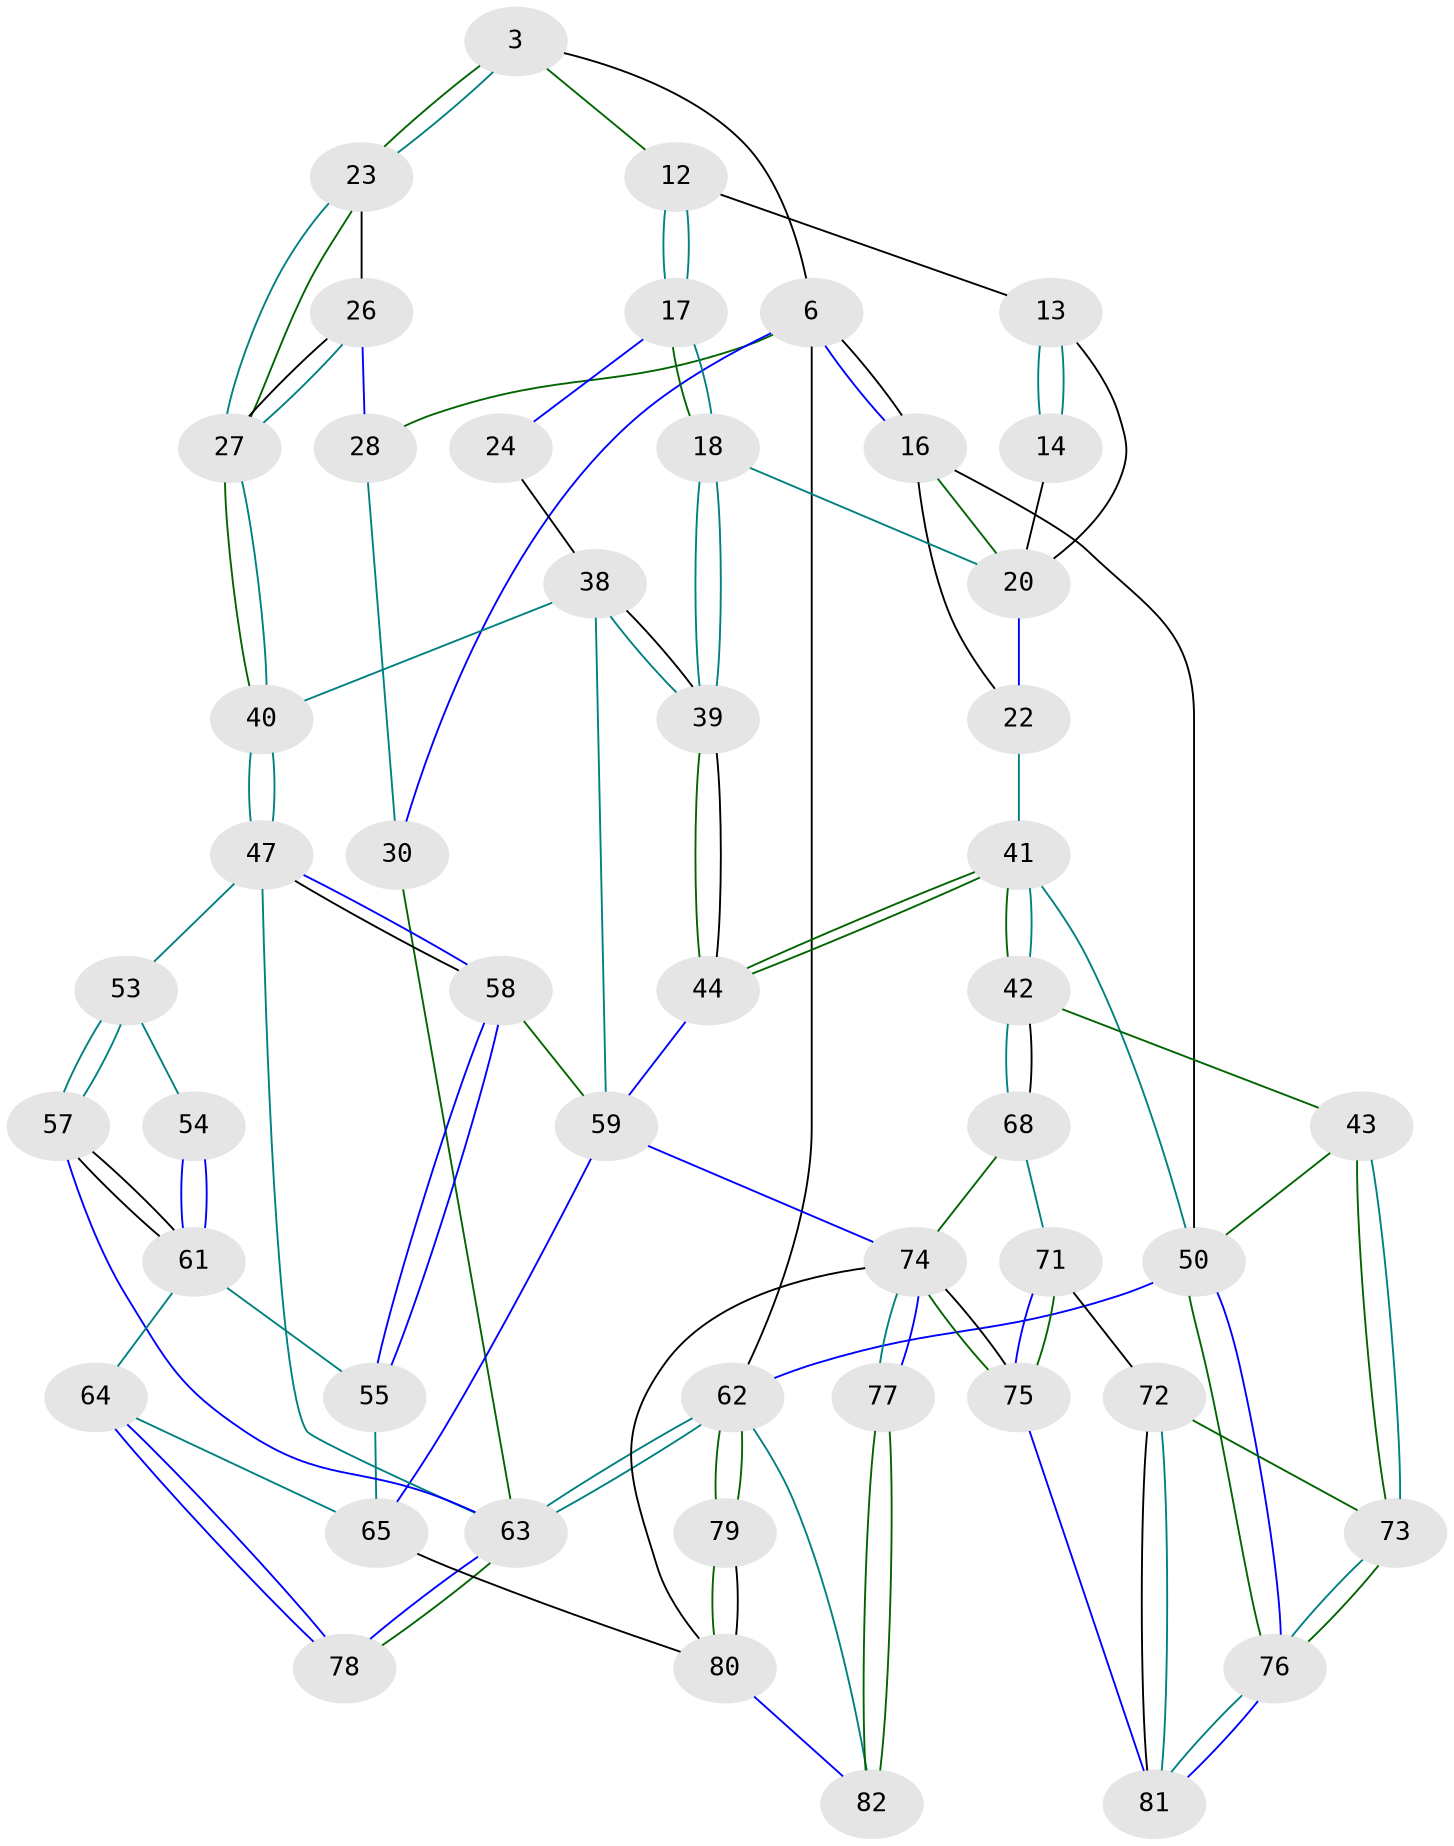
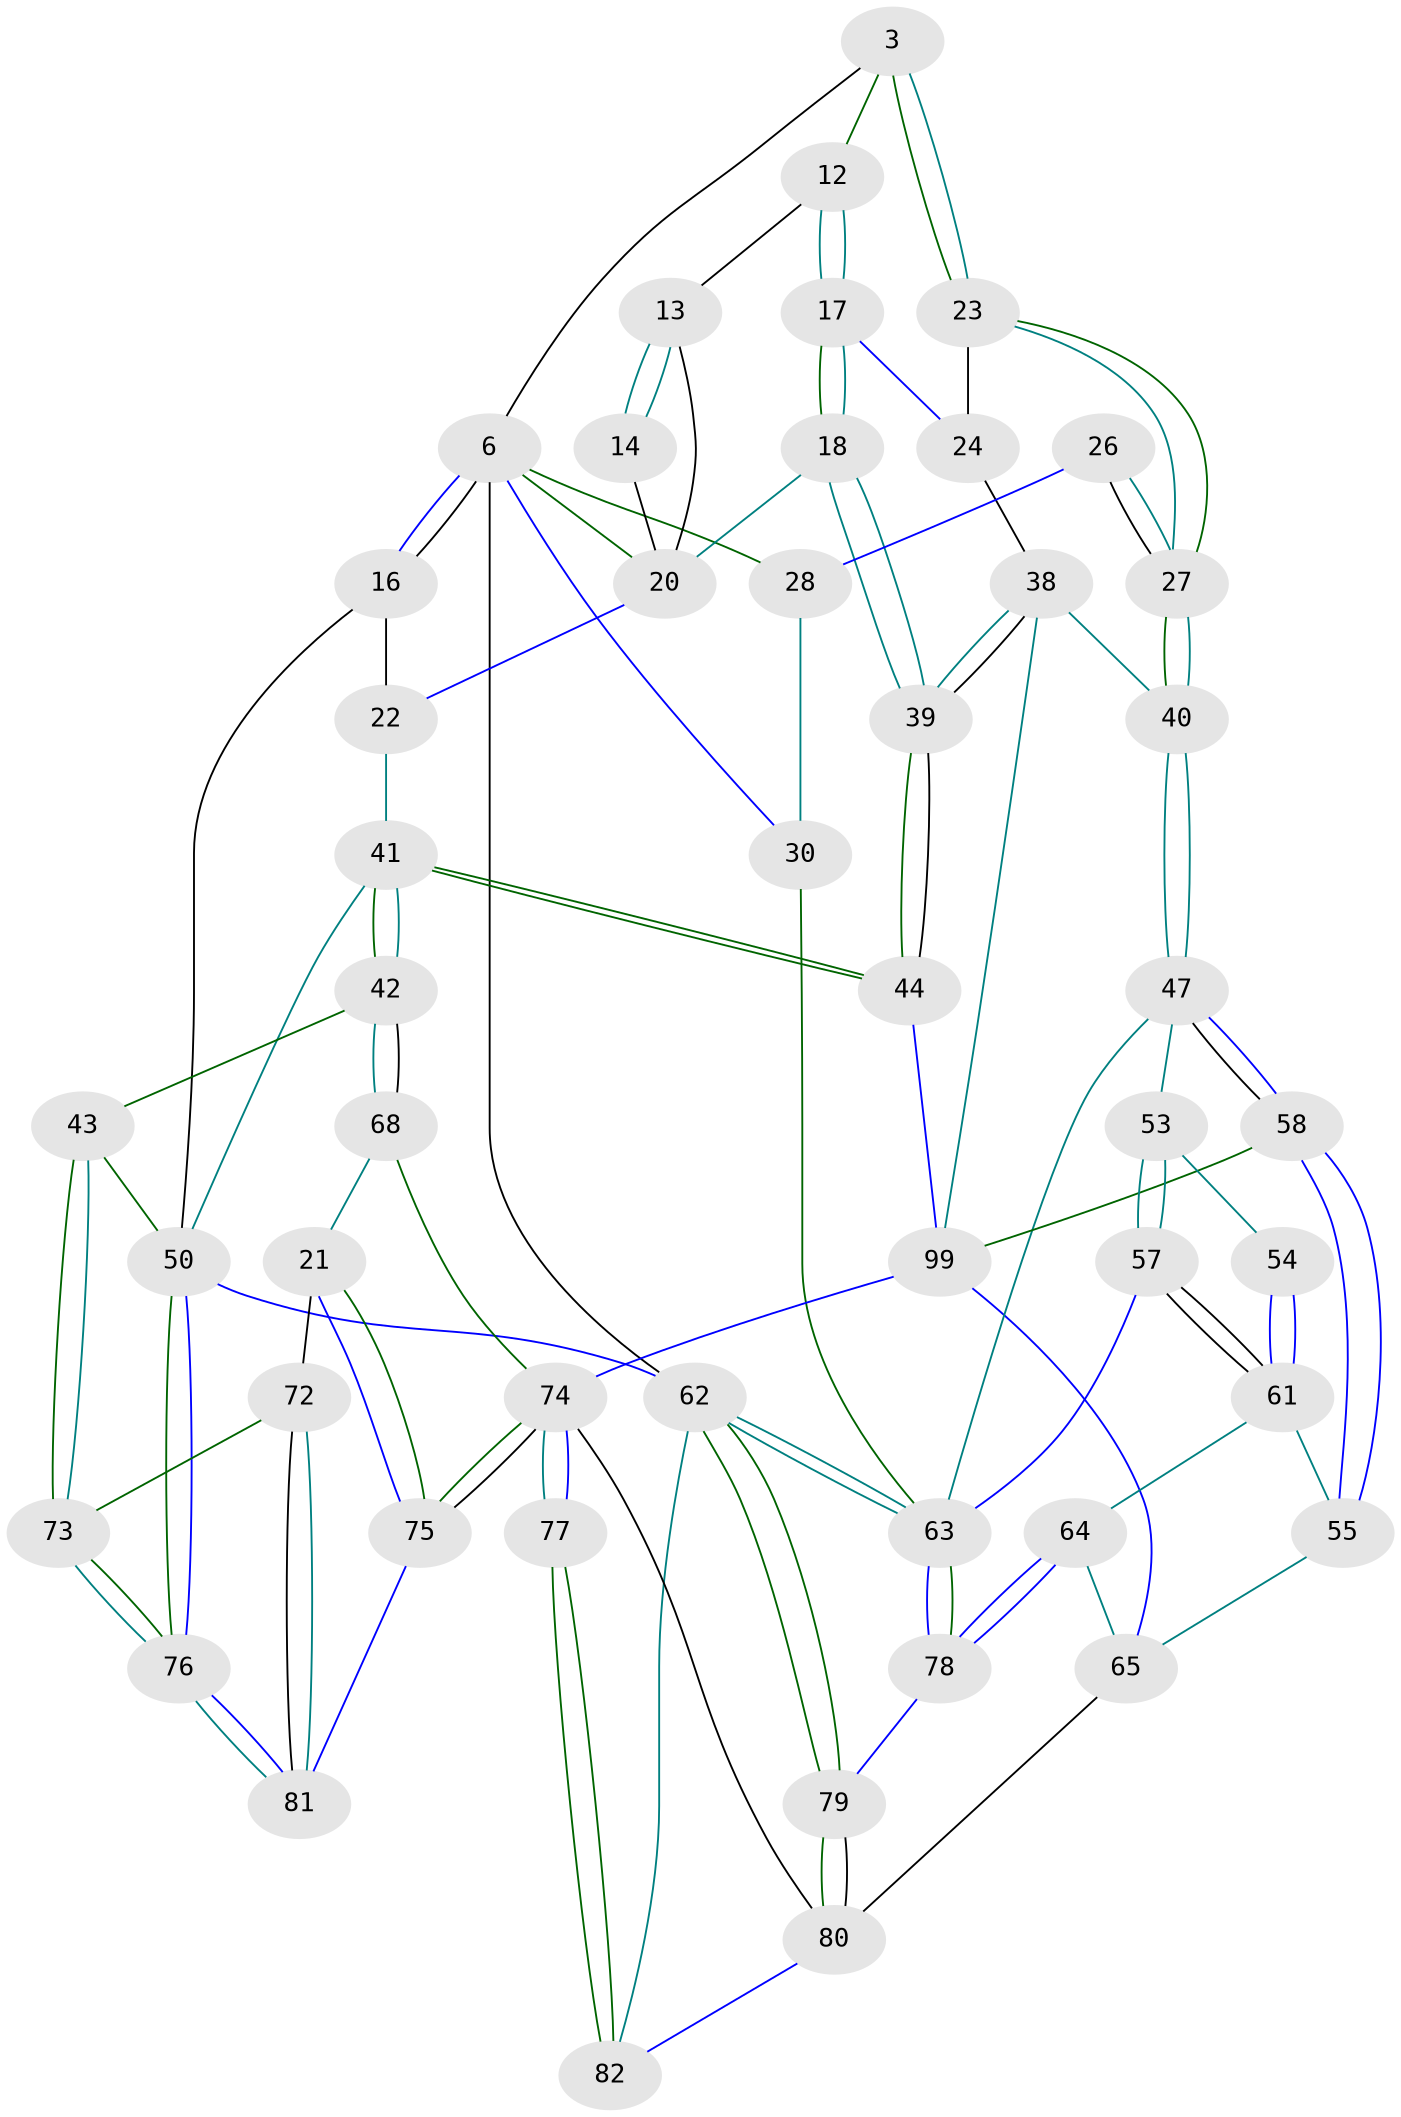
  graph {
    fontname="DejaVu Sans Mono"
    node [color=gray90 fontname="DejaVu Sans Mono" style=filled]
    edge [color=teal fontname="DejaVu Sans Mono"]
    6 [super="+5"]
    3
    12 [super="+2"]
    23
    16
    20 [super="+10+19+11"]
    28 [super="+25"]
    30 [super="+29"]
    62 [super="+51"]
    13 [super="+8+9"]
    17
    24
    27
    22 [super="+21+15"]
    50 [super="+36+35+32"]
    63 [super="+56+52+45"]
    79
    82
    14
    18
    41 [super="+33+34+31"]
    76
    39
    38 [super="+37"]
    44
    42
    40
-   59 [super="+58+49"]
+   59 [super="+58+49" label=99]
    26
    47 [super="+46"]
    78
    65 [super="+60"]
    74 [super="+70"]
    n34 [label=58]
    53
    43
    68
    73
-   71
+   71 [label=21]
    55
    54
    57
    81
    61
    64
    80 [super="+69"]
    75
    77
    72
    6 -- 16 [color=blue]
    6 -- 16 [color=black]
-   16 -- 20 [color=darkgreen]
+   6 -- 20 [color=darkgreen]
    6 -- 28 [color=darkgreen]
    6 -- 30 [color=blue]
    6 -- 62 [color=black weight=2]
    3 -- 6 [color=black]
    3 -- 12 [color=darkgreen]
    3 -- 23 [color=darkgreen]
    3 -- 23
    12 -- 13 [color=black weight=2]
    12 -- 17
    12 -- 17
-   23 -- 26 [color=black]
+   23 -- 24 [color=black]
    23 -- 27
    23 -- 27 [color=darkgreen]
    16 -- 22 [color=black]
    16 -- 50 [color=black]
    20 -- 22 [color=blue weight=2]
    28 -- 30
    30 -- 63 [color=darkgreen weight=2]
    62 -- 63
    62 -- 63
    62 -- 79 [color=darkgreen]
    62 -- 79 [color=darkgreen]
    62 -- 82
    13 -- 20 [color=black]
    13 -- 14 [weight=2]
    13 -- 14
    17 -- 24 [color=blue]
    17 -- 18 [color=darkgreen]
    17 -- 18
    24 -- 38 [color=black]
    27 -- 40 [color=darkgreen]
    27 -- 40
    22 -- 41 [weight=2]
    50 -- 62 [color=blue]
    50 -- 76 [color=darkgreen]
    50 -- 76 [color=blue]
    63 -- 78 [color=blue]
    63 -- 78 [color=darkgreen]
    79 -- 80 [color=darkgreen]
    79 -- 80 [color=black]
    14 -- 20 [color=black]
    18 -- 20
    18 -- 39
    18 -- 39
    41 -- 50 [weight=2]
    41 -- 44 [color=darkgreen]
    41 -- 44 [color=darkgreen]
    41 -- 42 [color=darkgreen]
    41 -- 42
    76 -- 81
    76 -- 81 [color=blue]
    39 -- 44 [color=darkgreen]
    39 -- 44 [color=black]
    38 -- 39
    38 -- 39 [color=black]
    38 -- 40
    38 -- 59
    44 -- 59 [color=blue]
    42 -- 43 [color=darkgreen]
    42 -- 68
    42 -- 68 [color=black]
    40 -- 47
    40 -- 47
    59 -- 65 [color=blue]
    59 -- 74 [color=blue]
    26 -- 28 [color=blue weight=2]
    26 -- 27 [color=black]
    26 -- 27
    47 -- 63
    47 -- n34 [color=black]
    47 -- n34 [color=blue]
    47 -- 53
+   78 -- 79 [color=blue]
    65 -- 80 [color=black]
    74 -- 80 [color=black]
    74 -- 75 [color=darkgreen]
    74 -- 75 [color=black]
    74 -- 77 [weight=2]
    74 -- 77 [color=blue]
    n34 -- 59 [color=darkgreen]
    n34 -- 55 [color=blue]
    n34 -- 55 [color=blue]
    53 -- 54
    53 -- 57
    53 -- 57
    43 -- 50 [color=darkgreen]
    43 -- 73 [color=darkgreen]
    43 -- 73
    68 -- 74 [color=darkgreen]
    68 -- 71
    73 -- 76
    73 -- 76 [color=darkgreen]
    71 -- 75 [color=blue]
    71 -- 75 [color=darkgreen]
    71 -- 72 [color=black]
    55 -- 65
    54 -- 61 [color=blue]
    54 -- 61 [color=blue]
    57 -- 63 [color=blue]
    57 -- 61 [color=black]
    57 -- 61 [color=black]
    61 -- 55
    61 -- 64
    64 -- 78 [color=blue]
    64 -- 78 [color=blue]
    64 -- 65
    80 -- 82 [color=blue]
    75 -- 81 [color=blue]
    77 -- 82 [color=darkgreen]
    77 -- 82 [color=darkgreen]
    72 -- 73 [color=darkgreen]
    72 -- 81 [color=black]
    72 -- 81
  }
